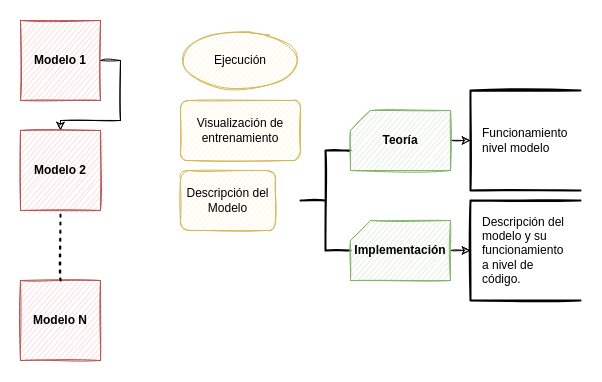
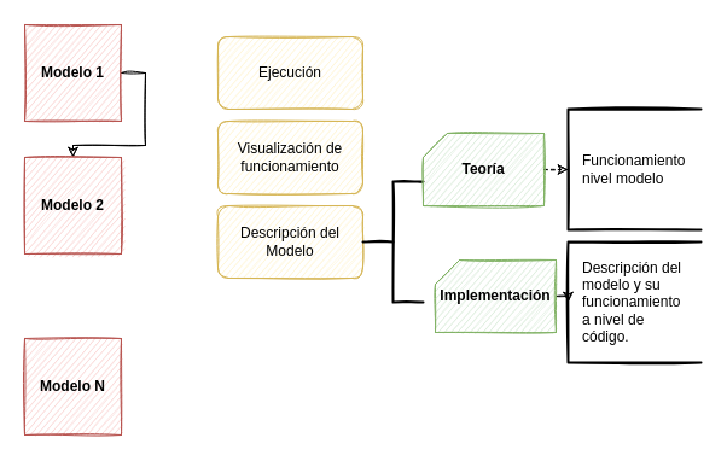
  <mxCell id="0" />
  <mxCell id="1" parent="0" />
  <mxCell id="2" style="edgeStyle=orthogonalEdgeStyle;rounded=0;orthogonalLoop=1;jettySize=auto;html=1;exitX=1;exitY=0.5;exitDx=0;exitDy=0;sketch=1;" parent="1" source="3" target="14" edge="1"><mxGeometry relative="1" as="geometry" /></mxCell>
  <mxCell id="3" value="&lt;b&gt;Modelo 1&lt;/b&gt;" style="whiteSpace=wrap;html=1;aspect=fixed;fillColor=#f8cecc;strokeColor=#b85450;sketch=1;" parent="1" vertex="1"><mxGeometry x="20" y="20" width="80" height="80" as="geometry" /></mxCell>
- <mxCell id="4" value="Ejecución" style="ellipse;whiteSpace=wrap;html=1;fillColor=#fff2cc;strokeColor=#d6b656;sketch=1;" parent="1" vertex="1"><mxGeometry x="180" y="30" width="120" height="60" as="geometry" /></mxCell>
- <mxCell id="5" value="Visualización de entrenamiento" style="rounded=1;whiteSpace=wrap;html=1;fillColor=#fff2cc;strokeColor=#d6b656;sketch=1;" parent="1" vertex="1"><mxGeometry x="180" y="100" width="120" height="60" as="geometry" /></mxCell>
- <mxCell id="6" value="Descripción del Modelo" style="rounded=1;whiteSpace=wrap;html=1;fillColor=#fff2cc;strokeColor=#d6b656;sketch=1;" parent="1" vertex="1"><mxGeometry x="180" y="170" width="95" height="60" as="geometry" /></mxCell>
+ <mxCell id="4" value="Ejecución" style="rounded=1;whiteSpace=wrap;html=1;fillColor=#fff2cc;strokeColor=#d6b656;sketch=1;" parent="1" vertex="1"><mxGeometry x="180" y="30" width="120" height="60" as="geometry" /></mxCell>
+ <mxCell id="5" value="Visualización de funcionamiento" style="rounded=1;whiteSpace=wrap;html=1;fillColor=#fff2cc;strokeColor=#d6b656;sketch=1;" parent="1" vertex="1"><mxGeometry x="180" y="100" width="120" height="60" as="geometry" /></mxCell>
+ <mxCell id="6" value="Descripción del Modelo" style="rounded=1;whiteSpace=wrap;html=1;fillColor=#fff2cc;strokeColor=#d6b656;sketch=1;" parent="1" vertex="1"><mxGeometry x="180" y="170" width="120" height="60" as="geometry" /></mxCell>
  <mxCell id="7" value="" style="strokeWidth=2;html=1;shape=mxgraph.flowchart.annotation_2;align=left;labelPosition=right;pointerEvents=1;sketch=1;" parent="1" vertex="1"><mxGeometry x="300" y="150" width="50" height="100" as="geometry" /></mxCell>
- <mxCell id="8" style="edgeStyle=orthogonalEdgeStyle;rounded=0;orthogonalLoop=1;jettySize=auto;html=1;exitX=1;exitY=0.5;exitDx=0;exitDy=0;exitPerimeter=0;entryX=0;entryY=0.5;entryDx=0;entryDy=0;entryPerimeter=0;sketch=1;" parent="1" source="9" target="12" edge="1"><mxGeometry relative="1" as="geometry" /></mxCell>
+ <mxCell id="8" style="edgeStyle=orthogonalEdgeStyle;rounded=0;orthogonalLoop=1;jettySize=auto;html=1;exitX=1;exitY=0.5;exitDx=0;exitDy=0;exitPerimeter=0;entryX=0;entryY=0.5;entryDx=0;entryDy=0;entryPerimeter=0;sketch=1;dashed=1;" parent="1" source="9" target="12" edge="1"><mxGeometry relative="1" as="geometry" /></mxCell>
  <mxCell id="9" value="&lt;b&gt;Teoría&lt;/b&gt;" style="verticalLabelPosition=middle;verticalAlign=middle;html=1;shape=card;whiteSpace=wrap;size=20;arcSize=12;fillColor=#d5e8d4;strokeColor=#82b366;labelPosition=center;align=center;sketch=1;" parent="1" vertex="1"><mxGeometry x="350" y="110" width="100" height="60" as="geometry" /></mxCell>
  <mxCell id="10" style="edgeStyle=orthogonalEdgeStyle;rounded=0;orthogonalLoop=1;jettySize=auto;html=1;exitX=1;exitY=0.5;exitDx=0;exitDy=0;exitPerimeter=0;entryX=0;entryY=0.5;entryDx=0;entryDy=0;entryPerimeter=0;sketch=1;" parent="1" source="11" target="13" edge="1"><mxGeometry relative="1" as="geometry" /></mxCell>
- <mxCell id="11" value="&lt;b&gt;Implementación&lt;/b&gt;" style="verticalLabelPosition=middle;verticalAlign=middle;html=1;shape=card;whiteSpace=wrap;size=20;arcSize=12;fillColor=#d5e8d4;strokeColor=#82b366;labelPosition=center;align=center;sketch=1;" parent="1" vertex="1"><mxGeometry x="350" y="220" width="100" height="60" as="geometry" /></mxCell>
+ <mxCell id="11" value="&lt;b&gt;Implementación&lt;/b&gt;" style="verticalLabelPosition=middle;verticalAlign=middle;html=1;shape=card;whiteSpace=wrap;size=20;arcSize=12;fillColor=#d5e8d4;strokeColor=#82b366;labelPosition=center;align=center;sketch=1;" parent="1" vertex="1"><mxGeometry x="360" y="215" width="100" height="60" as="geometry" /></mxCell>
  <mxCell id="12" value="Funcionamiento&lt;br&gt;nivel modelo" style="strokeWidth=2;html=1;shape=mxgraph.flowchart.annotation_1;align=left;pointerEvents=1;spacingLeft=10;sketch=1;" parent="1" vertex="1"><mxGeometry x="470" y="90" width="110" height="100" as="geometry" /></mxCell>
  <mxCell id="13" value="&lt;div class=&quot;O0&quot; style=&quot;margin-top: 0pt ; margin-bottom: 0pt ; margin-left: 0.38in ; text-indent: -0.38in&quot;&gt;Descripción del&amp;nbsp;&lt;/div&gt;&lt;div class=&quot;O0&quot; style=&quot;margin-top: 0pt ; margin-bottom: 0pt ; margin-left: 0.38in ; text-indent: -0.38in&quot;&gt;modelo y su&amp;nbsp;&lt;/div&gt;&lt;div class=&quot;O0&quot; style=&quot;margin-top: 0pt ; margin-bottom: 0pt ; margin-left: 0.38in ; text-indent: -0.38in&quot;&gt;funcionamiento&amp;nbsp;&lt;/div&gt;&lt;div class=&quot;O0&quot; style=&quot;margin-top: 0pt ; margin-bottom: 0pt ; margin-left: 0.38in ; text-indent: -0.38in&quot;&gt;a nivel de&lt;/div&gt;&lt;div class=&quot;O0&quot; style=&quot;margin-top: 0pt ; margin-bottom: 0pt ; margin-left: 0.38in ; text-indent: -0.38in&quot;&gt;código.&lt;/div&gt;" style="strokeWidth=2;html=1;shape=mxgraph.flowchart.annotation_1;align=left;pointerEvents=1;spacingLeft=10;sketch=1;" parent="1" vertex="1"><mxGeometry x="470" y="200" width="110" height="100" as="geometry" /></mxCell>
  <mxCell id="14" value="&lt;b&gt;Modelo 2&lt;/b&gt;" style="whiteSpace=wrap;html=1;aspect=fixed;fillColor=#f8cecc;strokeColor=#b85450;sketch=1;" parent="1" vertex="1"><mxGeometry x="20" y="130" width="80" height="80" as="geometry" /></mxCell>
  <mxCell id="15" value="&lt;b&gt;Modelo N&lt;/b&gt;" style="whiteSpace=wrap;html=1;aspect=fixed;fillColor=#f8cecc;strokeColor=#b85450;sketch=1;" parent="1" vertex="1"><mxGeometry x="20" y="280" width="80" height="80" as="geometry" /></mxCell>
- <mxCell id="16" value="" style="endArrow=none;dashed=1;html=1;dashPattern=1 3;strokeWidth=2;entryX=0.5;entryY=1;entryDx=0;entryDy=0;exitX=0.5;exitY=0;exitDx=0;exitDy=0;sketch=1;" parent="1" source="15" target="14" edge="1"><mxGeometry width="50" height="50" relative="1" as="geometry"><mxPoint x="60" y="270" as="sourcePoint" /><mxPoint x="100" y="220" as="targetPoint" /></mxGeometry></mxCell>
